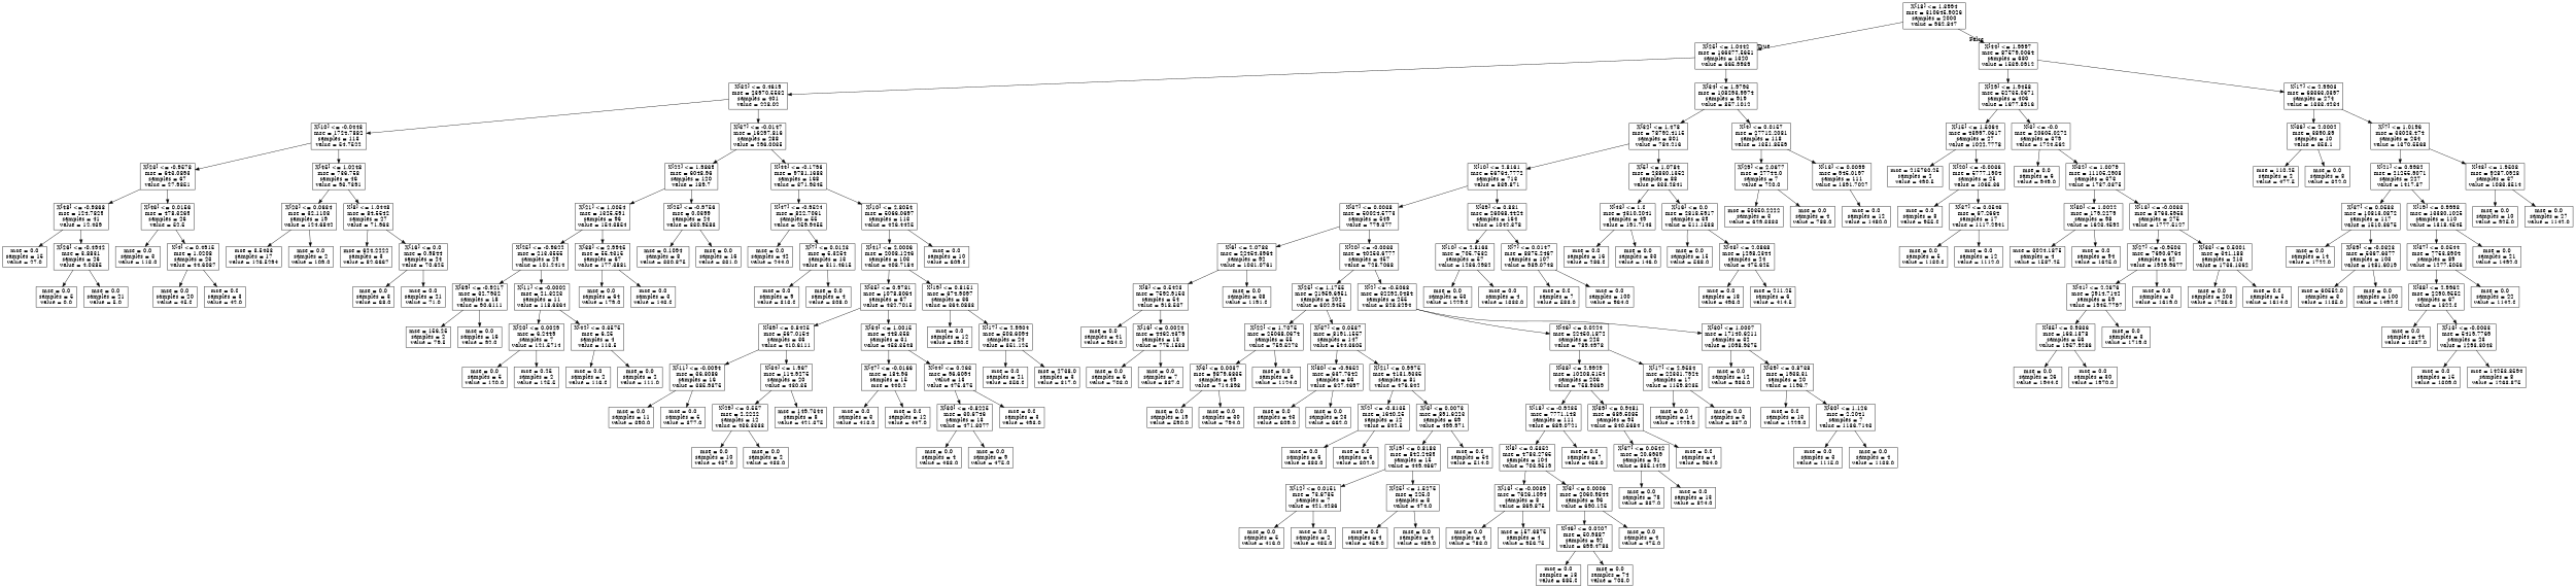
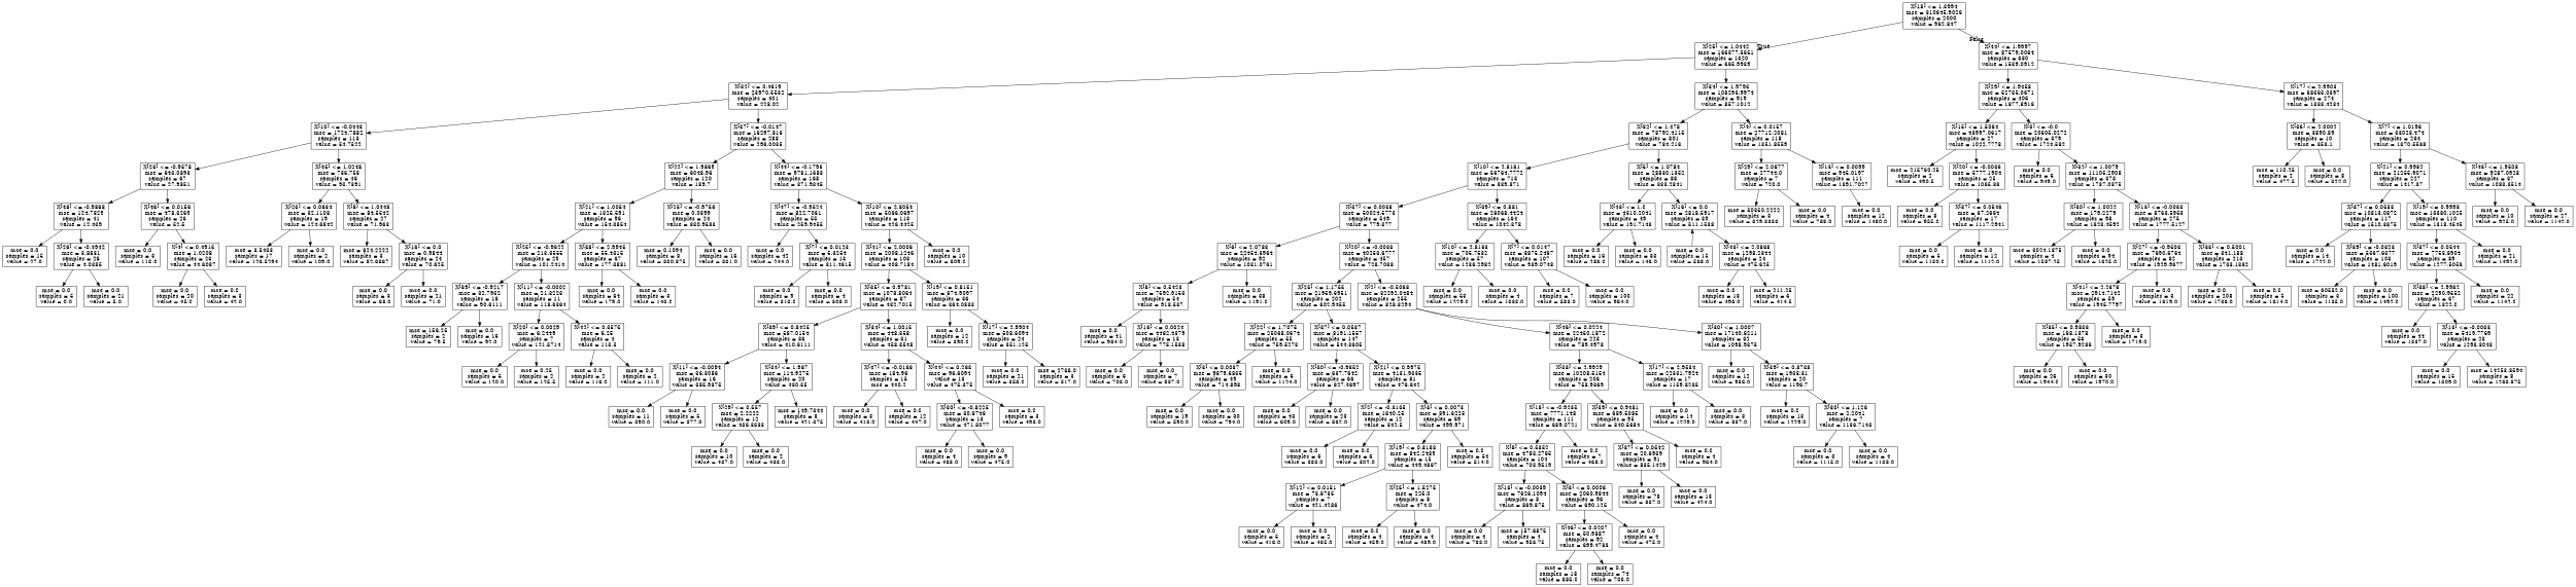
  digraph {
    node [shape=box]
    n1 [label="X[18] <= 1.3994\nmse = 310645.9026\nsamples = 2000\nvalue = 962.847"]
    n2 [label="X[25] <= 1.0442\nmse = 166377.5651\nsamples = 1320\nvalue = 665.9939"]
    n3 [label="X[44] <= 1.9997\nmse = 87579.0064\nsamples = 680\nvalue = 1539.0912"]
    n4 [label="X[32] <= 0.4619\nmse = 23970.5532\nsamples = 401\nvalue = 228.02"]
    n5 [label="X[34] <= 1.9793\nmse = 108293.9974\nsamples = 919\nvalue = 857.1012"]
    n6 [label="X[29] <= 1.9458\nmse = 52735.0671\nsamples = 406\nvalue = 1677.8916"]
    n7 [label="X[17] <= 2.9903\nmse = 68363.0397\nsamples = 274\nvalue = 1333.4234"]
    n8 [label="X[10] <= -0.0443\nmse = 1724.7882\nsamples = 113\nvalue = 54.7522"]
    n9 [label="X[37] <= -0.0147\nmse = 16297.816\nsamples = 288\nvalue = 296.0035"]
    n10 [label="X[32] <= 1.478\nmse = 78792.4115\nsamples = 801\nvalue = 784.216"]
    n11 [label="X[4] <= 0.0157\nmse = 27712.2081\nsamples = 118\nvalue = 1351.8559"]
    n12 [label="X[23] <= -0.9578\nmse = 643.0893\nsamples = 67\nvalue = 27.9851"]
    n13 [label="X[45] <= 1.0248\nmse = 736.758\nsamples = 46\nvalue = 93.7391"]
    n14 [label="X[22] <= 1.9869\nmse = 6048.96\nsamples = 120\nvalue = 189.7"]
    n15 [label="X[44] <= -0.1796\nmse = 9781.1683\nsamples = 168\nvalue = 371.9345"]
    n16 [label="X[48] <= -0.9868\nmse = 124.7829\nsamples = 41\nvalue = 12.439"]
    n17 [label="X[46] <= 0.0156\nmse = 478.3269\nsamples = 26\nvalue = 52.5"]
    n18 [label="X[23] <= 0.0634\nmse = 32.1108\nsamples = 19\nvalue = 124.6842"]
    n19 [label="X[8] <= 1.0448\nmse = 84.5542\nsamples = 27\nvalue = 71.963"]
    n20 [label="mse = 0.0\nsamples = 15\nvalue = 27.0"]
    n21 [label="X[26] <= -0.4942\nmse = 3.8831\nsamples = 26\nvalue = 4.0385"]
    n22 [label="mse = 0.0\nsamples = 3\nvalue = 113.0"]
    n23 [label="X[4] <= 0.4915\nmse = 1.0208\nsamples = 23\nvalue = 44.6087"]
    n24 [label="mse = 0.0\nsamples = 5\nvalue = 0.0"]
    n25 [label="mse = 0.0\nsamples = 21\nvalue = 5.0"]
    n26 [label="mse = 0.0\nsamples = 20\nvalue = 45.0"]
    n27 [label="mse = 0.0\nsamples = 3\nvalue = 42.0"]
    n28 [label="mse = 3.5433\nsamples = 17\nvalue = 126.5294"]
    n29 [label="mse = 0.0\nsamples = 2\nvalue = 109.0"]
    n30 [label="mse = 624.2222\nsamples = 3\nvalue = 82.6667"]
    n31 [label="X[16] <= 0.0\nmse = 0.9844\nsamples = 24\nvalue = 70.625"]
    n32 [label="mse = 0.0\nsamples = 3\nvalue = 68.0"]
    n33 [label="mse = 0.0\nsamples = 21\nvalue = 71.0"]
    n34 [label="X[21] <= 1.0054\nmse = 1325.591\nsamples = 96\nvalue = 154.3854"]
    n35 [label="X[25] <= -0.9756\nmse = 0.0399\nsamples = 24\nvalue = 330.9583"]
    n36 [label="X[47] <= -0.9524\nmse = 822.7061\nsamples = 55\nvalue = 259.9455"]
    n37 [label="X[10] <= 2.8054\nmse = 5066.0697\nsamples = 113\nvalue = 426.4425"]
    n38 [label="X[25] <= -0.9622\nmse = 213.3555\nsamples = 29\nvalue = 101.2414"]
    n39 [label="X[38] <= 2.9945\nmse = 55.4315\nsamples = 67\nvalue = 177.3881"]
    n40 [label="mse = 0.1094\nsamples = 8\nvalue = 330.875"]
    n41 [label="mse = 0.0\nsamples = 16\nvalue = 331.0"]
    n42 [label="X[39] <= -0.9217\nmse = 32.7932\nsamples = 18\nvalue = 90.6111"]
    n43 [label="X[11] <= -0.0002\nmse = 21.3223\nsamples = 11\nvalue = 118.6364"]
    n44 [label="mse = 0.0\nsamples = 64\nvalue = 179.0"]
    n45 [label="mse = 0.0\nsamples = 3\nvalue = 143.0"]
    n46 [label="mse = 156.25\nsamples = 2\nvalue = 79.5"]
    n47 [label="mse = 0.0\nsamples = 16\nvalue = 92.0"]
    n48 [label="X[20] <= 0.0029\nmse = 6.2449\nsamples = 7\nvalue = 121.5714"]
    n49 [label="X[42] <= 0.3575\nmse = 6.25\nsamples = 4\nvalue = 113.5"]
    n50 [label="mse = 0.0\nsamples = 5\nvalue = 120.0"]
    n51 [label="mse = 0.25\nsamples = 2\nvalue = 125.5"]
    n52 [label="mse = 0.0\nsamples = 2\nvalue = 116.0"]
    n53 [label="mse = 0.0\nsamples = 2\nvalue = 111.0"]
    n54 [label="mse = 0.0\nsamples = 42\nvalue = 244.0"]
    n55 [label="X[7] <= 0.0123\nmse = 5.3254\nsamples = 13\nvalue = 311.4615"]
    n56 [label="X[41] <= 2.0006\nmse = 2008.1246\nsamples = 103\nvalue = 408.7184"]
    n57 [label="mse = 0.0\nsamples = 10\nvalue = 609.0"]
    n58 [label="mse = 0.0\nsamples = 9\nvalue = 313.0"]
    n59 [label="mse = 0.0\nsamples = 4\nvalue = 308.0"]
    n60 [label="X[35] <= 0.9781\nmse = 1078.8064\nsamples = 67\nvalue = 432.7015"]
    n61 [label="X[19] <= 0.8151\nmse = 674.9097\nsamples = 36\nvalue = 364.0833"]
    n62 [label="X[39] <= 0.8425\nmse = 567.0154\nsamples = 36\nvalue = 410.6111"]
    n63 [label="X[34] <= 1.0015\nmse = 448.358\nsamples = 31\nvalue = 458.3548"]
    n64 [label="mse = 0.0\nsamples = 12\nvalue = 390.0"]
    n65 [label="X[17] <= 2.9904\nmse = 508.6094\nsamples = 24\nvalue = 351.125"]
    n66 [label="X[11] <= -0.0094\nmse = 36.3086\nsamples = 16\nvalue = 385.9375"]
    n67 [label="X[34] <= 1.967\nmse = 114.9275\nsamples = 20\nvalue = 430.35"]
    n68 [label="X[47] <= -0.0166\nmse = 184.96\nsamples = 15\nmse = 440.2"]
    n69 [label="X[44] <= 0.263\nmse = 96.6094\nvalue = 16\nvalue = 475.375"]
    n70 [label="mse = 0.0\nsamples = 11\nvalue = 390.0"]
    n71 [label="mse = 0.0\nsamples = 5\nvalue = 377.0"]
    n72 [label="X[29] <= 0.557\nmse = 2.2222\nsamples = 12\nvalue = 436.3333"]
    n73 [label="mse = 149.7344\nsamples = 8\nvalue = 421.375"]
    n74 [label="mse = 0.0\nsamples = 10\nvalue = 437.0"]
    n75 [label="mse = 0.0\nsamples = 2\nvalue = 433.0"]
    n76 [label="mse = 0.0\nsamples = 3\nvalue = 413.0"]
    n77 [label="mse = 0.0\nsamples = 12\nvalue = 447.0"]
    n78 [label="X[30] <= -0.8225\nmse = 30.6746\nsamples = 13\nvalue = 471.3077"]
    n79 [label="mse = 0.0\nsamples = 3\nvalue = 493.0"]
    n80 [label="mse = 0.0\nsamples = 4\nvalue = 463.0"]
    n81 [label="mse = 0.0\nsamples = 9\nvalue = 475.0"]
    n82 [label="mse = 0.0\nsamples = 21\nvalue = 356.0"]
    n83 [label="mse = 2738.0\nsamples = 3\nvalue = 317.0"]
    n84 [label="X[10] <= 2.8161\nmse = 56764.7772\nsamples = 713\nvalue = 839.871"]
    n85 [label="X[5] <= 1.0784\nmse = 28830.1352\nsamples = 88\nvalue = 333.2841"]
    n86 [label="X[29] <= 2.0677\nmse = 27744.0\nsamples = 7\nvalue = 720.0"]
    n87 [label="X[13] <= 0.0099\nmse = 945.0197\nsamples = 111\nvalue = 1391.7027"]
    n88 [label="X[37] <= 0.0038\nmse = 50024.5773\nsamples = 549\nvalue = 779.377"]
    n89 [label="X[39] <= 0.881\nmse = 26068.4424\nsamples = 164\nvalue = 1042.378"]
    n90 [label="X[43] <= 1.0\nmse = 4310.2041\nsamples = 49\nvalue = 191.7143"]
    n91 [label="X[16] <= 0.0\nmse = 2818.5917\nsamples = 39\nvalue = 511.1538"]
    n92 [label="X[6] <= 2.0783\nmse = 22454.3964\nsamples = 92\nvalue = 1031.0761"]
    n93 [label="X[20] <= -0.0033\nmse = 40253.6777\nsamples = 457\nvalue = 728.7068"]
    n94 [label="X[10] <= 2.8163\nmse = 705.7532\nsamples = 57\nvalue = 1236.2982"]
    n95 [label="X[7] <= 0.0147\nmse = 8875.2467\nsamples = 107\nvalue = 939.0748"]
    n96 [label="X[8] <= 0.5423\nmse = 7592.9153\nsamples = 54\nvalue = 918.537"]
    n97 [label="mse = 0.0\nsamples = 38\nvalue = 1191.0"]
    n98 [label="X[25] <= 1.1755\nmse = 21959.6951\nsamples = 202\nvalue = 602.9455"]
    n99 [label="X[2] <= -0.5068\nmse = 32292.0484\nsamples = 255\nvalue = 828.3294"]
    n100 [label="mse = 0.0\nsamples = 41\nvalue = 964.0"]
    n101 [label="X[16] <= 0.0024\nmse = 4462.4379\nsamples = 13\nvalue = 775.1538"]
    n102 [label="mse = 0.0\nsamples = 6\nvalue = 703.0"]
    n103 [label="mse = 0.0\nsamples = 7\nvalue = 837.0"]
    n104 [label="X[22] <= 1.7075\nmse = 25068.0674\nsamples = 55\nvalue = 759.5273"]
    n105 [label="X[37] <= 0.0537\nmse = 8191.1557\nsamples = 147\nvalue = 544.3605"]
    n106 [label="X[46] <= 0.0224\nmse = 22450.1872\nsamples = 223\nvalue = 789.4978"]
    n107 [label="X[30] <= 1.0007\nmse = 17140.6211\nsamples = 32\nvalue = 1098.9375"]
    n108 [label="X[3] <= 0.0037\nmse = 9879.6835\nsamples = 49\nvalue = 714.898"]
    n109 [label="mse = 0.0\nsamples = 6\nvalue = 1124.0"]
    n110 [label="X[30] <= -0.9652\nmse = 637.7642\nsamples = 66\nvalue = 627.4697"]
    n111 [label="X[21] <= 0.9975\nmse = 4131.9335\nsamples = 81\nvalue = 476.642"]
    n112 [label="mse = 0.0\nsamples = 19\nvalue = 590.0"]
    n113 [label="mse = 0.0\nsamples = 30\nvalue = 794.0"]
    n114 [label="mse = 0.0\nsamples = 43\nvalue = 609.0"]
    n115 [label="mse = 0.0\nsamples = 23\nvalue = 662.0"]
    n116 [label="X[2] <= -0.3135\nmse = 1640.25\nsamples = 12\nvalue = 342.5"]
    n117 [label="X[3] <= 0.0073\nmse = 891.6223\nsamples = 69\nvalue = 499.971"]
    n118 [label="mse = 0.0\nsamples = 6\nvalue = 383.0"]
    n119 [label="mse = 0.0\nsamples = 6\nvalue = 302.0"]
    n120 [label="X[19] <= 0.8183\nmse = 842.2489\nsamples = 15\nvalue = 449.4667"]
    n121 [label="mse = 0.0\nsamples = 54\nvalue = 514.0"]
    n122 [label="X[12] <= 0.0151\nmse = 73.6735\nsamples = 7\nvalue = 421.4286"]
    n123 [label="X[25] <= 1.5275\nmse = 225.0\nsamples = 8\nvalue = 474.0"]
    n124 [label="mse = 0.0\nsamples = 5\nvalue = 416.0"]
    n125 [label="mse = 0.0\nsamples = 2\nvalue = 435.0"]
    n126 [label="mse = 0.0\nsamples = 4\nvalue = 459.0"]
    n127 [label="mse = 0.0\nsamples = 4\nvalue = 489.0"]
    n128 [label="X[38] <= 2.9929\nmse = 10208.5154\nsamples = 206\nvalue = 758.9369"]
    n129 [label="X[17] <= 2.9534\nmse = 22331.7924\nsamples = 17\nvalue = 1159.8235"]
    n130 [label="mse = 0.0\nsamples = 12\nvalue = 936.0"]
    n131 [label="X[39] <= 0.8738\nmse = 1938.31\nsamples = 20\nvalue = 1196.7"]
    n132 [label="X[18] <= -0.9235\nmse = 7771.148\nsamples = 111\nvalue = 689.0721"]
    n133 [label="X[39] <= 0.9481\nmse = 689.5085\nsamples = 95\nvalue = 840.5684"]
    n134 [label="mse = 0.0\nsamples = 14\nvalue = 1229.0"]
    n135 [label="mse = 0.0\nsamples = 3\nvalue = 837.0"]
    n136 [label="X[8] <= 0.5352\nmse = 4783.2765\nsamples = 104\nvalue = 703.9519"]
    n137 [label="mse = 0.0\nsamples = 7\nvalue = 468.0"]
    n138 [label="X[37] <= 0.0542\nmse = 20.6939\nsamples = 91\nvalue = 835.1429"]
    n139 [label="mse = 0.0\nsamples = 4\nvalue = 964.0"]
    n140 [label="X[13] <= -0.0039\nmse = 7626.1094\nsamples = 8\nvalue = 869.875"]
    n141 [label="X[3] <= 0.0006\nmse = 2060.9844\nsamples = 96\nvalue = 690.125"]
    n142 [label="mse = 0.0\nsamples = 4\nvalue = 783.0"]
    n143 [label="mse = 157.6875\nsamples = 4\nvalue = 956.75"]
    n144 [label="X[46] <= 0.0207\nmse = 50.9887\nsamples = 92\nvalue = 699.4783"]
    n145 [label="mse = 0.0\nsamples = 4\nvalue = 475.0"]
    n146 [label="mse = 0.0\nsamples = 18\nvalue = 685.0"]
    n147 [label="mse = 0.0\nsamples = 74\nvalue = 703.0"]
    n148 [label="mse = 0.0\nsamples = 78\nvalue = 837.0"]
-   n149 [label="mse = 0.0\nsamples = 13\nvalue = 824.0"]
+   n149 [label="mse = 0.0\nsamples = 13\nvalue = 424.0"]
    n150 [label="mse = 0.0\nsamples = 13\nvalue = 1229.0"]
    n151 [label="X[30] <= 1.126\nmse = 2.2041\nsamples = 7\nvalue = 1136.7143"]
    n152 [label="mse = 0.0\nsamples = 3\nvalue = 1115.0"]
    n153 [label="mse = 0.0\nsamples = 4\nvalue = 1138.0"]
    n154 [label="mse = 0.0\nsamples = 53\nvalue = 1229.0"]
    n155 [label="mse = 0.0\nsamples = 4\nvalue = 1333.0"]
    n156 [label="mse = 0.0\nsamples = 7\nvalue = 583.0"]
    n157 [label="mse = 0.0\nsamples = 100\nvalue = 964.0"]
    n158 [label="mse = 0.0\nsamples = 16\nvalue = 286.0"]
    n159 [label="mse = 0.0\nsamples = 33\nvalue = 146.0"]
    n160 [label="mse = 0.0\nsamples = 15\nvalue = 568.0"]
    n161 [label="X[43] <= 2.0868\nmse = 1298.2344\nsamples = 24\nvalue = 475.625"]
    n162 [label="mse = 0.0\nsamples = 18\nvalue = 496.0"]
    n163 [label="mse = 211.25\nsamples = 6\nvalue = 414.5"]
    n164 [label="mse = 50350.2222\nsamples = 3\nvalue = 629.3333"]
    n165 [label="mse = 0.0\nsamples = 4\nvalue = 788.0"]
    n166 [label="mse = 0.0\nsamples = 12\nvalue = 1480.0"]
    n167 [label="X[15] <= 1.5064\nmse = 43997.0617\nsamples = 27\nvalue = 1022.7778"]
    n168 [label="X[3] <= -0.0\nmse = 20605.0272\nsamples = 379\nvalue = 1724.562"]
    n169 [label="X[36] <= 2.0002\nmse = 3890.89\nsamples = 10\nvalue = 353.1"]
    n170 [label="X[7] <= 1.0196\nmse = 33023.474\nsamples = 264\nvalue = 1370.5568"]
    n171 [label="mse = 215760.25\nsamples = 2\nvalue = 490.5"]
    n172 [label="X[20] <= -0.0036\nmse = 5777.1904\nsamples = 25\nvalue = 1065.36"]
    n173 [label="mse = 0.0\nsamples = 6\nvalue = 949.0"]
    n174 [label="X[32] <= 1.0079\nmse = 11105.2908\nsamples = 373\nvalue = 1737.0375"]
    n175 [label="mse = 0.0\nsamples = 8\nvalue = 955.0"]
    n176 [label="X[37] <= 0.0546\nmse = 67.2664\nsamples = 17\nvalue = 1117.2941"]
    n177 [label="mse = 0.0\nsamples = 5\nvalue = 1130.0"]
    n178 [label="mse = 0.0\nsamples = 12\nvalue = 1112.0"]
    n179 [label="X[30] <= 1.0022\nmse = 179.2279\nsamples = 98\nvalue = 1623.4592"]
    n180 [label="X[13] <= -0.0033\nmse = 8763.5953\nsamples = 275\nvalue = 1777.5127"]
    n181 [label="mse = 3024.1875\nsamples = 4\nvalue = 1587.25"]
    n182 [label="mse = 0.0\nsamples = 94\nvalue = 1625.0"]
    n183 [label="X[27] <= -0.9503\nmse = 7690.6764\nsamples = 62\nvalue = 1929.9677"]
    n184 [label="X[33] <= 0.5001\nmse = 341.188\nsamples = 213\nvalue = 1733.1362"]
    n185 [label="X[41] <= 2.2676\nmse = 2914.7142\nsamples = 59\nvalue = 1945.7797"]
    n186 [label="mse = 0.0\nsamples = 3\nvalue = 1619.0"]
    n187 [label="mse = 0.0\nsamples = 208\nvalue = 1736.0"]
    n188 [label="mse = 0.0\nsamples = 5\nvalue = 1614.0"]
    n189 [label="X[35] <= 0.9836\nmse = 168.1378\nsamples = 56\nvalue = 1957.9286"]
    n190 [label="mse = 0.0\nsamples = 3\nvalue = 1719.0"]
    n191 [label="mse = 0.0\nsamples = 26\nvalue = 1944.0"]
    n192 [label="mse = 0.0\nsamples = 30\nvalue = 1970.0"]
    n193 [label="mse = 110.25\nsamples = 2\nvalue = 477.5"]
    n194 [label="mse = 0.0\nsamples = 8\nvalue = 322.0"]
    n195 [label="X[21] <= 0.9982\nmse = 21255.9071\nsamples = 227\nvalue = 1417.37"]
    n196 [label="X[43] <= 1.9508\nmse = 9287.0928\nsamples = 37\nvalue = 1083.3514"]
    n197 [label="X[37] <= 0.0533\nmse = 10813.0872\nsamples = 117\nvalue = 1510.3675"]
    n198 [label="X[19] <= 0.9998\nmse = 13380.1025\nsamples = 110\nvalue = 1318.4545"]
    n199 [label="mse = 0.0\nsamples = 10\nvalue = 925.0"]
    n200 [label="mse = 0.0\nsamples = 27\nvalue = 1142.0"]
    n201 [label="mse = 0.0\nsamples = 14\nvalue = 1722.0"]
    n202 [label="X[39] <= -0.0323\nmse = 5367.6377\nsamples = 103\nvalue = 1481.6019"]
    n203 [label="X[37] <= 0.0544\nmse = 7753.8904\nsamples = 89\nvalue = 1277.5056"]
    n204 [label="mse = 0.0\nsamples = 21\nvalue = 1492.0"]
    n205 [label="mse = 60552.0\nsamples = 3\nvalue = 1135.0"]
    n206 [label="mse = 0.0\nsamples = 100\nvalue = 1492.0"]
    n207 [label="X[38] <= 2.9962\nmse = 2290.9552\nsamples = 67\nvalue = 1322.0"]
    n208 [label="mse = 0.0\nsamples = 22\nvalue = 1142.0"]
    n209 [label="mse = 0.0\nsamples = 44\nvalue = 1337.0"]
    n210 [label="X[13] <= -0.0033\nmse = 5419.7769\nsamples = 23\nvalue = 1293.3043"]
    n211 [label="mse = 0.0\nsamples = 15\nvalue = 1309.0"]
    n212 [label="mse = 14253.8594\nsamples = 8\nvalue = 1263.875"]
    n1 -> n2 [headlabel=True labelangle=45 labeldistance=2.5]
    n1 -> n3 [headlabel=False labelangle=-45 labeldistance=2.5]
    n2 -> n4
    n2 -> n5
    n3 -> n6
    n3 -> n7
    n4 -> n8
    n4 -> n9
    n5 -> n10
    n5 -> n11
    n6 -> n167
    n6 -> n168
    n7 -> n169
    n7 -> n170
    n8 -> n12
    n8 -> n13
    n9 -> n14
    n9 -> n15
    n10 -> n84
    n10 -> n85
    n11 -> n86
    n11 -> n87
    n12 -> n16
    n12 -> n17
    n13 -> n18
    n13 -> n19
    n14 -> n34
    n14 -> n35
    n15 -> n36
    n15 -> n37
    n16 -> n20
    n16 -> n21
    n17 -> n22
    n17 -> n23
    n18 -> n28
    n18 -> n29
    n19 -> n30
    n19 -> n31
    n21 -> n24
    n21 -> n25
    n23 -> n26
    n23 -> n27
    n31 -> n32
    n31 -> n33
    n34 -> n38
    n34 -> n39
    n35 -> n40
    n35 -> n41
    n36 -> n54
    n36 -> n55
    n37 -> n56
    n37 -> n57
    n38 -> n42
    n38 -> n43
    n39 -> n44
    n39 -> n45
    n42 -> n46
    n42 -> n47
    n43 -> n48
    n43 -> n49
    n48 -> n50
    n48 -> n51
    n49 -> n52
    n49 -> n53
    n55 -> n58
    n55 -> n59
    n56 -> n60
    n56 -> n61
    n60 -> n62
    n60 -> n63
    n61 -> n64
    n61 -> n65
    n62 -> n66
    n62 -> n67
    n63 -> n68
    n63 -> n69
    n65 -> n82
    n65 -> n83
    n66 -> n70
    n66 -> n71
    n67 -> n72
    n67 -> n73
    n68 -> n76
    n68 -> n77
    n69 -> n78
    n69 -> n79
    n72 -> n74
    n72 -> n75
    n78 -> n80
    n78 -> n81
    n84 -> n88
    n84 -> n89
    n85 -> n90
    n85 -> n91
    n86 -> n164
    n86 -> n165
    n87 -> n166
    n88 -> n92
    n88 -> n93
    n89 -> n94
    n89 -> n95
    n90 -> n158
    n90 -> n159
-   n91 -> n160
+   n160 -> n91
    n91 -> n161
    n92 -> n96
    n92 -> n97
    n93 -> n98
    n93 -> n99
    n94 -> n154
    n94 -> n155
    n95 -> n156
    n95 -> n157
    n96 -> n100
    n96 -> n101
    n98 -> n104
    n98 -> n105
    n99 -> n106
    n99 -> n107
    n101 -> n102
    n101 -> n103
    n104 -> n108
    n104 -> n109
    n105 -> n110
    n105 -> n111
    n106 -> n128
    n106 -> n129
    n107 -> n130
    n107 -> n131
    n108 -> n112
    n108 -> n113
    n110 -> n114
    n110 -> n115
    n111 -> n116
    n111 -> n117
    n116 -> n118
    n116 -> n119
    n117 -> n120
    n117 -> n121
    n120 -> n122
    n120 -> n123
    n122 -> n124
    n122 -> n125
    n123 -> n126
    n123 -> n127
    n128 -> n132
    n128 -> n133
    n129 -> n134
    n129 -> n135
    n131 -> n150
    n131 -> n151
    n132 -> n136
    n132 -> n137
    n133 -> n138
    n133 -> n139
    n136 -> n140
    n136 -> n141
    n138 -> n148
    n138 -> n149
    n140 -> n142
    n140 -> n143
    n141 -> n144
    n141 -> n145
    n144 -> n146
    n144 -> n147
    n151 -> n152
    n151 -> n153
    n161 -> n162
    n161 -> n163
    n167 -> n171
    n167 -> n172
    n168 -> n173
    n168 -> n174
    n169 -> n193
    n169 -> n194
    n170 -> n195
    n170 -> n196
    n172 -> n175
    n172 -> n176
    n174 -> n179
    n174 -> n180
    n176 -> n177
    n176 -> n178
    n179 -> n181
    n179 -> n182
    n180 -> n183
    n180 -> n184
    n183 -> n185
    n183 -> n186
    n184 -> n187
    n184 -> n188
    n185 -> n189
    n185 -> n190
    n189 -> n191
    n189 -> n192
    n195 -> n197
    n195 -> n198
    n196 -> n199
    n196 -> n200
    n197 -> n201
    n197 -> n202
    n198 -> n203
    n198 -> n204
    n202 -> n205
    n202 -> n206
    n203 -> n207
    n203 -> n208
    n207 -> n209
    n207 -> n210
    n210 -> n211
    n210 -> n212
  }
